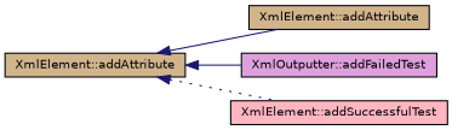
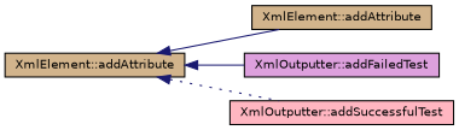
  digraph {
    rankdir=LR
    node [color=black fillcolor=tan fontname=Helvetica fontsize=10 shape=record style=filled]
    edge [color=midnightblue dir=back fontname=Helvetica fontsize=10 labelfontname=Helvetica labelfontsize=10 style=solid]
    n1 [fontcolor=black height=0.2 label="XmlElement::addAttribute" width=0.4]
    n2 [height=0.2 label="XmlElement::addAttribute" width=0.4]
    n3 [fillcolor=plum height=0.2 label="XmlOutputter::addFailedTest" width=0.4]
-   n4 [fillcolor=lightpink height=0.2 label="XmlElement::addSuccessfulTest" width=0.4]
+   n4 [fillcolor=lightpink height=0.2 label="XmlOutputter::addSuccessfulTest" width=0.4]
    n1 -> n2
    n1 -> n3
    n1 -> n4 [style=dotted]
  }
